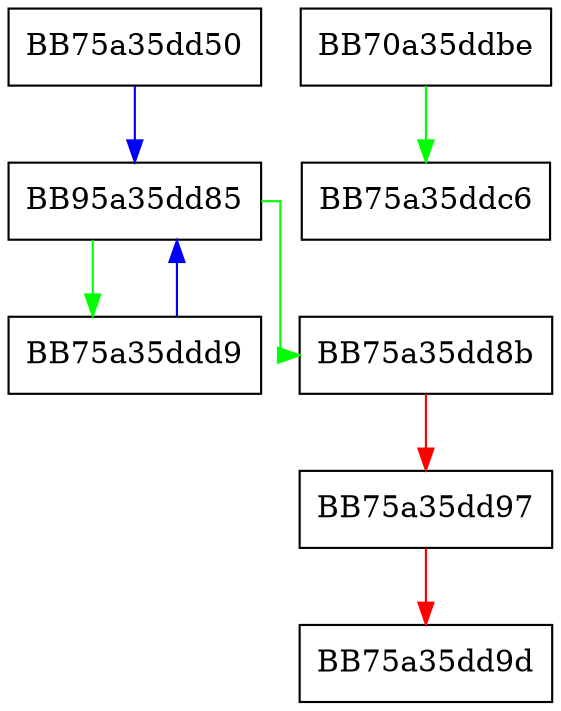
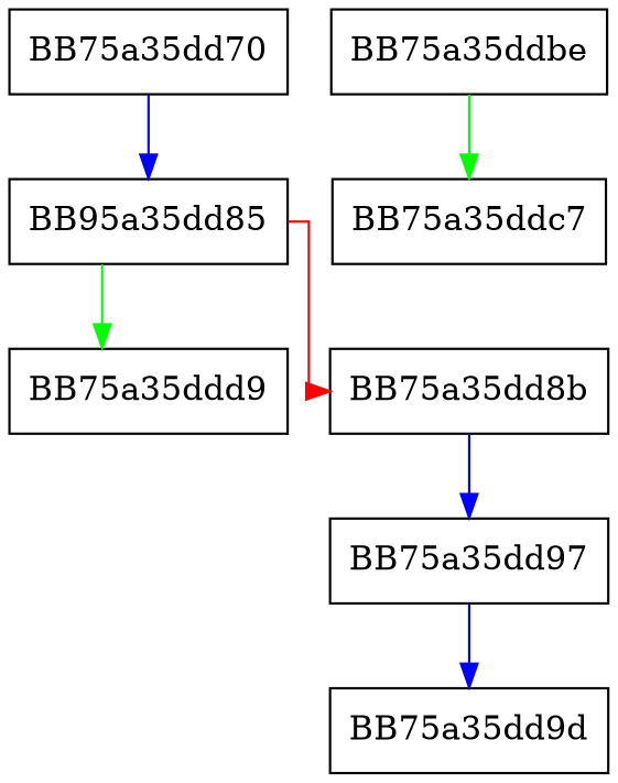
  digraph {
    splines=ortho
    node [shape=box]
    edge [color=blue]
    n1 [label=BB95a35dd85]
-   BB75a35dd70 [label=BB75a35dd50]
+   BB75a35dd70
    BB75a35ddd9
    BB75a35dd8b
    BB75a35dd97
    BB75a35dd9d
-   BB75a35ddbe [label=BB70a35ddbe]
-   BB75a35ddc7 [label=BB75a35ddc6]
+   BB75a35ddbe
+   BB75a35ddc7
    n1 -> BB75a35ddd9 [color=green]
-   n1 -> BB75a35dd8b [color=green]
+   n1 -> BB75a35dd8b [color=red]
    BB75a35dd70 -> n1
-   BB75a35ddd9 -> n1
-   BB75a35dd8b -> BB75a35dd97 [color=red]
-   BB75a35dd97 -> BB75a35dd9d [color=red]
+   BB75a35dd8b -> BB75a35dd97
+   BB75a35dd97 -> BB75a35dd9d
    BB75a35ddbe -> BB75a35ddc7 [color=green]
  }
